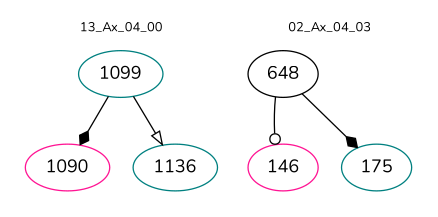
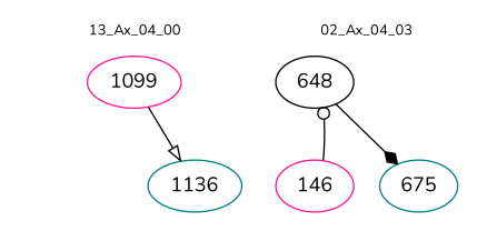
  digraph {
    fontname=Nunito
    node [color=deeppink fontname=Nunito]
    edge [arrowhead=diamond color=black fontname=Nunito]
-   n1 [color=teal label=1099]
-   n2 [label=1090]
+   n1 [label=1099]
    n3 [color=teal label=1136]
    n4 [color=black label=648]
    n5 [label=146]
-   n6 [color=teal label=175]
+   n6 [color=teal label=675]
    subgraph cluster_1 {
      color=white
      fontsize=10
      label="13_Ax_04_00"
      n1
-     n2
      n3
    }
    subgraph cluster_2 {
      color=white
      fontsize=10
      label="02_Ax_04_03"
      n4
      n5
      n6
    }
-   n1 -> n2
    n1 -> n3 [arrowhead=onormal]
-   n4 -> n5 [arrowhead=odot]
+   n5 -> n4 [arrowhead=odot]
    n4 -> n6
  }
